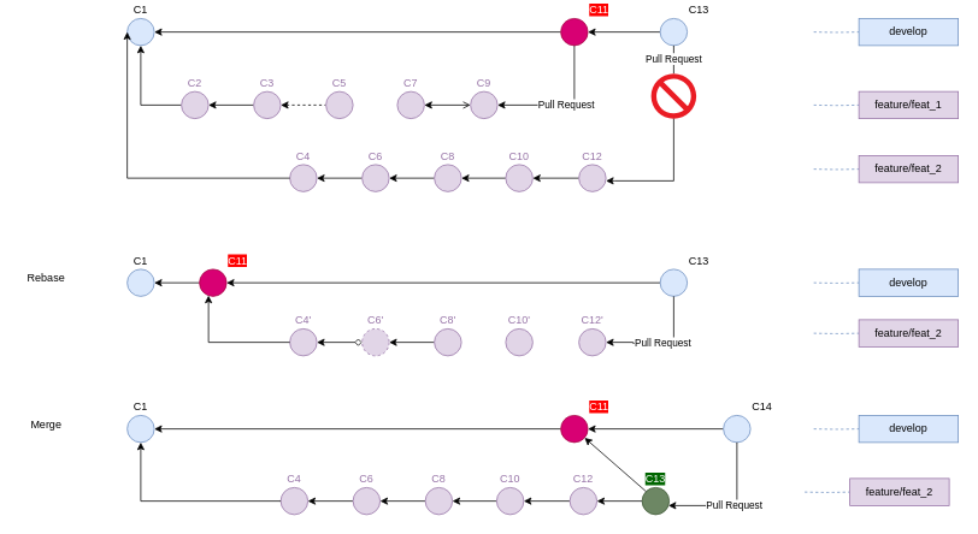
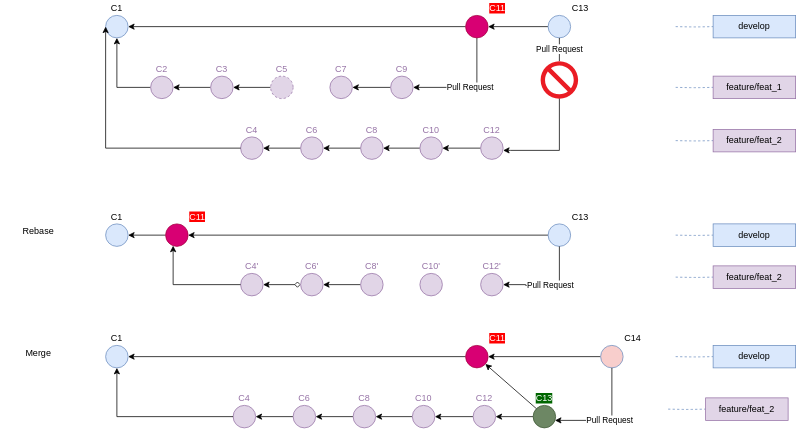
  <mxCell id="0" />
  <mxCell id="1" parent="0" />
  <mxCell id="2" value="" style="edgeStyle=orthogonalEdgeStyle;rounded=0;orthogonalLoop=1;jettySize=auto;html=1;startArrow=classic;startFill=1;endArrow=none;endFill=0;" edge="1" parent="1" source="4" target="8"><mxGeometry relative="1" as="geometry"><Array as="points"><mxPoint x="155" y="116" /></Array></mxGeometry></mxCell>
  <mxCell id="3" value="" style="edgeStyle=orthogonalEdgeStyle;rounded=0;orthogonalLoop=1;jettySize=auto;html=1;startArrow=classic;startFill=1;endArrow=none;endFill=0;entryX=0;entryY=0.5;entryDx=0;entryDy=0;" edge="1" parent="1" source="4" target="19"><mxGeometry relative="1" as="geometry"><mxPoint x="250" y="35" as="targetPoint" /></mxGeometry></mxCell>
  <mxCell id="4" value="C1" style="ellipse;whiteSpace=wrap;html=1;aspect=fixed;fillColor=#dae8fc;strokeColor=#6c8ebf;labelPosition=center;verticalLabelPosition=top;align=center;verticalAlign=bottom;" vertex="1" parent="1"><mxGeometry x="140" y="20" width="30" height="30" as="geometry" /></mxCell>
  <mxCell id="5" value="" style="edgeStyle=orthogonalEdgeStyle;orthogonalLoop=1;jettySize=auto;html=1;dashed=1;startFill=0;endArrow=none;endFill=0;strokeColor=#6c8ebf;fillColor=#dae8fc;" edge="1" parent="1" target="6"><mxGeometry relative="1" as="geometry"><mxPoint x="900" y="35" as="sourcePoint" /></mxGeometry></mxCell>
  <mxCell id="6" value="develop" style="rounded=0;whiteSpace=wrap;html=1;fontFamily=Helvetica;fontSize=12;fontColor=#000000;align=center;strokeColor=#6c8ebf;fillColor=#dae8fc;" vertex="1" parent="1"><mxGeometry x="950" y="20" width="110" height="30" as="geometry" /></mxCell>
  <mxCell id="7" value="" style="edgeStyle=orthogonalEdgeStyle;rounded=0;orthogonalLoop=1;jettySize=auto;html=1;endArrow=none;endFill=0;startArrow=classic;startFill=1;" edge="1" parent="1" source="8" target="12"><mxGeometry relative="1" as="geometry" /></mxCell>
  <mxCell id="8" value="C2" style="ellipse;whiteSpace=wrap;html=1;aspect=fixed;fillColor=#e1d5e7;strokeColor=#9673a6;labelPosition=center;verticalLabelPosition=top;align=center;verticalAlign=bottom;fontColor=#9673A6;" vertex="1" parent="1"><mxGeometry x="200" y="101" width="30" height="30" as="geometry" /></mxCell>
  <mxCell id="9" value="" style="edgeStyle=orthogonalEdgeStyle;orthogonalLoop=1;jettySize=auto;html=1;dashed=1;startFill=0;endArrow=none;endFill=0;strokeColor=#6c8ebf;fillColor=#dae8fc;entryX=0;entryY=0.5;entryDx=0;entryDy=0;" edge="1" parent="1" target="10"><mxGeometry relative="1" as="geometry"><mxPoint x="900" y="116" as="sourcePoint" /></mxGeometry></mxCell>
  <mxCell id="10" value="feature/feat_1" style="whiteSpace=wrap;html=1;verticalAlign=middle;strokeColor=#9673a6;fillColor=#e1d5e7;" vertex="1" parent="1"><mxGeometry x="950" y="101" width="110" height="30" as="geometry" /></mxCell>
- <mxCell id="11" value="" style="edgeStyle=orthogonalEdgeStyle;rounded=0;orthogonalLoop=1;jettySize=auto;html=1;startArrow=classic;startFill=1;endArrow=none;endFill=0;dashed=1;" edge="1" parent="1" source="12" target="13"><mxGeometry relative="1" as="geometry" /></mxCell>
+ <mxCell id="11" value="" style="edgeStyle=orthogonalEdgeStyle;rounded=0;orthogonalLoop=1;jettySize=auto;html=1;startArrow=classic;startFill=1;endArrow=none;endFill=0;" edge="1" parent="1" source="12" target="13"><mxGeometry relative="1" as="geometry" /></mxCell>
  <mxCell id="12" value="C3" style="ellipse;whiteSpace=wrap;html=1;aspect=fixed;fillColor=#e1d5e7;strokeColor=#9673a6;labelPosition=center;verticalLabelPosition=top;align=center;verticalAlign=bottom;fontColor=#9673A6;" vertex="1" parent="1"><mxGeometry x="280" y="101" width="30" height="30" as="geometry" /></mxCell>
- <mxCell id="13" value="C5" style="ellipse;whiteSpace=wrap;html=1;aspect=fixed;fillColor=#e1d5e7;strokeColor=#9673a6;labelPosition=center;verticalLabelPosition=top;align=center;verticalAlign=bottom;fontColor=#9673A6;" vertex="1" parent="1"><mxGeometry x="360" y="101" width="30" height="30" as="geometry" /></mxCell>
- <mxCell id="14" value="" style="edgeStyle=orthogonalEdgeStyle;rounded=0;orthogonalLoop=1;jettySize=auto;html=1;startArrow=classic;startFill=1;endArrow=open;endFill=0;" edge="1" parent="1" source="15" target="17"><mxGeometry relative="1" as="geometry" /></mxCell>
+ <mxCell id="13" value="C5" style="ellipse;whiteSpace=wrap;html=1;aspect=fixed;fillColor=#e1d5e7;strokeColor=#9673a6;labelPosition=center;verticalLabelPosition=top;align=center;verticalAlign=bottom;fontColor=#9673A6;dashed=1;" vertex="1" parent="1"><mxGeometry x="360" y="101" width="30" height="30" as="geometry" /></mxCell>
+ <mxCell id="14" value="" style="edgeStyle=orthogonalEdgeStyle;rounded=0;orthogonalLoop=1;jettySize=auto;html=1;startArrow=classic;startFill=1;endArrow=none;endFill=0;" edge="1" parent="1" source="15" target="17"><mxGeometry relative="1" as="geometry" /></mxCell>
  <mxCell id="15" value="C7" style="ellipse;whiteSpace=wrap;html=1;aspect=fixed;fillColor=#e1d5e7;strokeColor=#9673a6;labelPosition=center;verticalLabelPosition=top;align=center;verticalAlign=bottom;fontColor=#9673A6;" vertex="1" parent="1"><mxGeometry x="439" y="101" width="30" height="30" as="geometry" /></mxCell>
  <mxCell id="16" value="Pull Request" style="edgeStyle=orthogonalEdgeStyle;rounded=0;orthogonalLoop=1;jettySize=auto;html=1;startArrow=classic;startFill=1;endArrow=none;endFill=0;entryX=0.5;entryY=1;entryDx=0;entryDy=0;" edge="1" parent="1" source="17" target="19"><mxGeometry relative="1" as="geometry"><mxPoint x="630" y="116" as="targetPoint" /></mxGeometry></mxCell>
  <mxCell id="17" value="C9" style="ellipse;whiteSpace=wrap;html=1;aspect=fixed;fillColor=#e1d5e7;strokeColor=#9673a6;labelPosition=center;verticalLabelPosition=top;align=center;verticalAlign=bottom;fontColor=#9673A6;" vertex="1" parent="1"><mxGeometry x="520" y="101" width="30" height="30" as="geometry" /></mxCell>
  <mxCell id="18" value="" style="edgeStyle=orthogonalEdgeStyle;rounded=0;orthogonalLoop=1;jettySize=auto;html=1;startArrow=classic;startFill=1;endArrow=none;endFill=0;" edge="1" parent="1" source="19" target="32"><mxGeometry relative="1" as="geometry" /></mxCell>
  <mxCell id="19" value="C11" style="ellipse;whiteSpace=wrap;html=1;aspect=fixed;fillColor=#d80073;strokeColor=#A50040;labelPosition=right;verticalLabelPosition=top;align=left;verticalAlign=bottom;fontColor=#ffffff;labelBackgroundColor=#FF0000;" vertex="1" parent="1"><mxGeometry x="620" y="20" width="30" height="30" as="geometry" /></mxCell>
  <mxCell id="20" value="" style="edgeStyle=orthogonalEdgeStyle;rounded=0;orthogonalLoop=1;jettySize=auto;html=1;endArrow=none;endFill=0;startArrow=classic;startFill=1;" edge="1" parent="1" source="21" target="25"><mxGeometry relative="1" as="geometry" /></mxCell>
  <mxCell id="21" value="C4" style="ellipse;whiteSpace=wrap;html=1;aspect=fixed;fillColor=#e1d5e7;strokeColor=#9673a6;labelPosition=center;verticalLabelPosition=top;align=center;verticalAlign=bottom;fontColor=#9673A6;" vertex="1" parent="1"><mxGeometry x="320" y="182" width="30" height="30" as="geometry" /></mxCell>
  <mxCell id="22" value="" style="edgeStyle=orthogonalEdgeStyle;orthogonalLoop=1;jettySize=auto;html=1;dashed=1;startFill=0;endArrow=none;endFill=0;strokeColor=#6c8ebf;fillColor=#dae8fc;entryX=0;entryY=0.5;entryDx=0;entryDy=0;" edge="1" parent="1" target="23"><mxGeometry relative="1" as="geometry"><mxPoint x="900" y="187" as="sourcePoint" /></mxGeometry></mxCell>
  <mxCell id="23" value="feature/feat_2" style="whiteSpace=wrap;html=1;verticalAlign=middle;strokeColor=#9673a6;fillColor=#e1d5e7;" vertex="1" parent="1"><mxGeometry x="950" y="172" width="110" height="30" as="geometry" /></mxCell>
  <mxCell id="24" value="" style="edgeStyle=orthogonalEdgeStyle;rounded=0;orthogonalLoop=1;jettySize=auto;html=1;startArrow=classic;startFill=1;endArrow=none;endFill=0;" edge="1" parent="1" source="25" target="27"><mxGeometry relative="1" as="geometry" /></mxCell>
  <mxCell id="25" value="C6" style="ellipse;whiteSpace=wrap;html=1;aspect=fixed;fillColor=#e1d5e7;strokeColor=#9673a6;labelPosition=center;verticalLabelPosition=top;align=center;verticalAlign=bottom;fontColor=#9673A6;" vertex="1" parent="1"><mxGeometry x="400" y="182" width="30" height="30" as="geometry" /></mxCell>
  <mxCell id="26" value="" style="edgeStyle=orthogonalEdgeStyle;rounded=0;orthogonalLoop=1;jettySize=auto;html=1;startArrow=classic;startFill=1;endArrow=none;endFill=0;" edge="1" parent="1" source="27" target="29"><mxGeometry relative="1" as="geometry" /></mxCell>
  <mxCell id="27" value="C8" style="ellipse;whiteSpace=wrap;html=1;aspect=fixed;fillColor=#e1d5e7;strokeColor=#9673a6;labelPosition=center;verticalLabelPosition=top;align=center;verticalAlign=bottom;fontColor=#9673A6;" vertex="1" parent="1"><mxGeometry x="480" y="182" width="30" height="30" as="geometry" /></mxCell>
  <mxCell id="28" value="" style="edgeStyle=orthogonalEdgeStyle;rounded=0;orthogonalLoop=1;jettySize=auto;html=1;startArrow=classic;startFill=1;endArrow=none;endFill=0;" edge="1" parent="1" source="29" target="30"><mxGeometry relative="1" as="geometry" /></mxCell>
  <mxCell id="29" value="C10" style="ellipse;whiteSpace=wrap;html=1;aspect=fixed;fillColor=#e1d5e7;strokeColor=#9673a6;labelPosition=center;verticalLabelPosition=top;align=center;verticalAlign=bottom;fontColor=#9673A6;" vertex="1" parent="1"><mxGeometry x="559" y="182" width="30" height="30" as="geometry" /></mxCell>
  <mxCell id="30" value="C12" style="ellipse;whiteSpace=wrap;html=1;aspect=fixed;fillColor=#e1d5e7;strokeColor=#9673a6;labelPosition=center;verticalLabelPosition=top;align=center;verticalAlign=bottom;fontColor=#9673A6;" vertex="1" parent="1"><mxGeometry x="640" y="182" width="30" height="30" as="geometry" /></mxCell>
  <mxCell id="31" value="" style="edgeStyle=orthogonalEdgeStyle;rounded=0;orthogonalLoop=1;jettySize=auto;html=1;startArrow=classic;startFill=1;endArrow=none;endFill=0;exitX=0;exitY=0.5;exitDx=0;exitDy=0;" edge="1" parent="1" source="4"><mxGeometry relative="1" as="geometry"><mxPoint x="160" y="132" as="sourcePoint" /><mxPoint x="320" y="197" as="targetPoint" /><Array as="points"><mxPoint x="140" y="197" /></Array></mxGeometry></mxCell>
  <mxCell id="32" value="C13" style="ellipse;whiteSpace=wrap;html=1;aspect=fixed;fillColor=#dae8fc;strokeColor=#6c8ebf;labelPosition=right;verticalLabelPosition=top;align=left;verticalAlign=bottom;" vertex="1" parent="1"><mxGeometry x="730" y="20" width="30" height="30" as="geometry" /></mxCell>
  <mxCell id="33" value="Pull Request" style="edgeStyle=orthogonalEdgeStyle;rounded=0;orthogonalLoop=1;jettySize=auto;html=1;startArrow=none;startFill=1;endArrow=none;endFill=0;entryX=0.5;entryY=1;entryDx=0;entryDy=0;" edge="1" parent="1" source="53"><mxGeometry relative="1" as="geometry"><mxPoint x="670" y="200" as="sourcePoint" /><mxPoint x="745" y="50" as="targetPoint" /><Array as="points" /></mxGeometry></mxCell>
  <mxCell id="34" value="" style="edgeStyle=orthogonalEdgeStyle;rounded=0;orthogonalLoop=1;jettySize=auto;html=1;startArrow=classic;startFill=1;endArrow=none;endFill=0;entryX=0;entryY=0.5;entryDx=0;entryDy=0;" edge="1" parent="1" source="35" target="39"><mxGeometry relative="1" as="geometry"><mxPoint x="250" y="313" as="targetPoint" /></mxGeometry></mxCell>
  <mxCell id="35" value="C1" style="ellipse;whiteSpace=wrap;html=1;aspect=fixed;fillColor=#dae8fc;strokeColor=#6c8ebf;labelPosition=center;verticalLabelPosition=top;align=center;verticalAlign=bottom;" vertex="1" parent="1"><mxGeometry x="140" y="298" width="30" height="30" as="geometry" /></mxCell>
  <mxCell id="36" value="" style="edgeStyle=orthogonalEdgeStyle;orthogonalLoop=1;jettySize=auto;html=1;dashed=1;startFill=0;endArrow=none;endFill=0;strokeColor=#6c8ebf;fillColor=#dae8fc;" edge="1" parent="1" target="37"><mxGeometry relative="1" as="geometry"><mxPoint x="900" y="313" as="sourcePoint" /></mxGeometry></mxCell>
  <mxCell id="37" value="develop" style="rounded=0;whiteSpace=wrap;html=1;fontFamily=Helvetica;fontSize=12;fontColor=#000000;align=center;strokeColor=#6c8ebf;fillColor=#dae8fc;" vertex="1" parent="1"><mxGeometry x="950" y="298" width="110" height="30" as="geometry" /></mxCell>
  <mxCell id="38" value="" style="edgeStyle=orthogonalEdgeStyle;rounded=0;orthogonalLoop=1;jettySize=auto;html=1;startArrow=classic;startFill=1;endArrow=none;endFill=0;" edge="1" parent="1" source="39" target="49"><mxGeometry relative="1" as="geometry" /></mxCell>
  <mxCell id="39" value="C11" style="ellipse;whiteSpace=wrap;html=1;aspect=fixed;fillColor=#d80073;strokeColor=#A50040;labelPosition=right;verticalLabelPosition=top;align=left;verticalAlign=bottom;fontColor=#ffffff;labelBackgroundColor=#FF0000;" vertex="1" parent="1"><mxGeometry x="220" y="298" width="30" height="30" as="geometry" /></mxCell>
  <mxCell id="40" value="" style="edgeStyle=orthogonalEdgeStyle;rounded=0;orthogonalLoop=1;jettySize=auto;html=1;endArrow=diamond;endFill=0;startArrow=classic;startFill=1;" edge="1" parent="1" source="41" target="45"><mxGeometry relative="1" as="geometry" /></mxCell>
  <mxCell id="41" value="C4'" style="ellipse;whiteSpace=wrap;html=1;aspect=fixed;fillColor=#e1d5e7;strokeColor=#9673a6;labelPosition=center;verticalLabelPosition=top;align=center;verticalAlign=bottom;fontColor=#9673A6;" vertex="1" parent="1"><mxGeometry x="320" y="364" width="30" height="30" as="geometry" /></mxCell>
  <mxCell id="42" value="" style="edgeStyle=orthogonalEdgeStyle;orthogonalLoop=1;jettySize=auto;html=1;dashed=1;startFill=0;endArrow=none;endFill=0;strokeColor=#6c8ebf;fillColor=#dae8fc;entryX=0;entryY=0.5;entryDx=0;entryDy=0;" edge="1" parent="1" target="43"><mxGeometry relative="1" as="geometry"><mxPoint x="900" y="369" as="sourcePoint" /></mxGeometry></mxCell>
  <mxCell id="43" value="feature/feat_2" style="whiteSpace=wrap;html=1;verticalAlign=middle;strokeColor=#9673a6;fillColor=#e1d5e7;" vertex="1" parent="1"><mxGeometry x="950" y="354" width="110" height="30" as="geometry" /></mxCell>
  <mxCell id="44" value="" style="edgeStyle=orthogonalEdgeStyle;rounded=0;orthogonalLoop=1;jettySize=auto;html=1;startArrow=classic;startFill=1;endArrow=none;endFill=0;" edge="1" parent="1" source="45" target="46"><mxGeometry relative="1" as="geometry" /></mxCell>
- <mxCell id="45" value="C6'" style="ellipse;whiteSpace=wrap;html=1;aspect=fixed;fillColor=#e1d5e7;strokeColor=#9673a6;labelPosition=center;verticalLabelPosition=top;align=center;verticalAlign=bottom;fontColor=#9673A6;dashed=1;" vertex="1" parent="1"><mxGeometry x="400" y="364" width="30" height="30" as="geometry" /></mxCell>
+ <mxCell id="45" value="C6'" style="ellipse;whiteSpace=wrap;html=1;aspect=fixed;fillColor=#e1d5e7;strokeColor=#9673a6;labelPosition=center;verticalLabelPosition=top;align=center;verticalAlign=bottom;fontColor=#9673A6;" vertex="1" parent="1"><mxGeometry x="400" y="364" width="30" height="30" as="geometry" /></mxCell>
  <mxCell id="46" value="C8'" style="ellipse;whiteSpace=wrap;html=1;aspect=fixed;fillColor=#e1d5e7;strokeColor=#9673a6;labelPosition=center;verticalLabelPosition=top;align=center;verticalAlign=bottom;fontColor=#9673A6;" vertex="1" parent="1"><mxGeometry x="480" y="364" width="30" height="30" as="geometry" /></mxCell>
  <mxCell id="47" value="C10'" style="ellipse;whiteSpace=wrap;html=1;aspect=fixed;fillColor=#e1d5e7;strokeColor=#9673a6;labelPosition=center;verticalLabelPosition=top;align=center;verticalAlign=bottom;fontColor=#9673A6;" vertex="1" parent="1"><mxGeometry x="559" y="364" width="30" height="30" as="geometry" /></mxCell>
  <mxCell id="48" value="C12'" style="ellipse;whiteSpace=wrap;html=1;aspect=fixed;fillColor=#e1d5e7;strokeColor=#9673a6;labelPosition=center;verticalLabelPosition=top;align=center;verticalAlign=bottom;fontColor=#9673A6;" vertex="1" parent="1"><mxGeometry x="640" y="364" width="30" height="30" as="geometry" /></mxCell>
  <mxCell id="49" value="C13" style="ellipse;whiteSpace=wrap;html=1;aspect=fixed;fillColor=#dae8fc;strokeColor=#6c8ebf;labelPosition=right;verticalLabelPosition=top;align=left;verticalAlign=bottom;" vertex="1" parent="1"><mxGeometry x="730" y="298" width="30" height="30" as="geometry" /></mxCell>
  <mxCell id="50" value="Pull Request" style="edgeStyle=orthogonalEdgeStyle;rounded=0;orthogonalLoop=1;jettySize=auto;html=1;startArrow=classic;startFill=1;endArrow=none;endFill=0;entryX=0.5;entryY=1;entryDx=0;entryDy=0;exitX=1;exitY=0.5;exitDx=0;exitDy=0;" edge="1" parent="1" source="48"><mxGeometry relative="1" as="geometry"><mxPoint x="670" y="478" as="sourcePoint" /><mxPoint x="745" y="328" as="targetPoint" /><Array as="points"><mxPoint x="700" y="379" /><mxPoint x="745" y="380" /></Array></mxGeometry></mxCell>
  <mxCell id="51" value="Rebase" style="text;html=1;align=center;verticalAlign=middle;resizable=0;points=[];autosize=1;strokeColor=none;" vertex="1" parent="1"><mxGeometry x="20" y="298" width="60" height="20" as="geometry" /></mxCell>
  <mxCell id="52" value="" style="edgeStyle=orthogonalEdgeStyle;rounded=0;orthogonalLoop=1;jettySize=auto;html=1;startArrow=classic;startFill=1;endArrow=none;endFill=0;entryX=0;entryY=0.5;entryDx=0;entryDy=0;" edge="1" parent="1" source="39" target="41"><mxGeometry relative="1" as="geometry"><Array as="points"><mxPoint x="230" y="379" /></Array><mxPoint x="205" y="409" as="sourcePoint" /><mxPoint x="316" y="377" as="targetPoint" /></mxGeometry></mxCell>
  <mxCell id="53" value="" style="aspect=fixed;pointerEvents=1;shadow=0;dashed=0;html=1;strokeColor=none;labelPosition=center;verticalLabelPosition=bottom;verticalAlign=top;align=center;shape=mxgraph.mscae.enterprise.not_allowed;fillColor=#EA1C24;" vertex="1" parent="1"><mxGeometry x="720" y="81" width="50" height="50" as="geometry" /></mxCell>
  <mxCell id="54" value="" style="edgeStyle=orthogonalEdgeStyle;rounded=0;orthogonalLoop=1;jettySize=auto;html=1;startArrow=classic;startFill=1;endArrow=none;endFill=0;entryX=0.5;entryY=1;entryDx=0;entryDy=0;" edge="1" parent="1" target="53"><mxGeometry relative="1" as="geometry"><mxPoint x="670" y="200" as="sourcePoint" /><mxPoint x="745" y="50" as="targetPoint" /><Array as="points"><mxPoint x="680" y="200" /><mxPoint x="745" y="200" /></Array></mxGeometry></mxCell>
  <mxCell id="55" value="" style="edgeStyle=orthogonalEdgeStyle;rounded=0;orthogonalLoop=1;jettySize=auto;html=1;startArrow=classic;startFill=1;endArrow=none;endFill=0;entryX=0;entryY=0.5;entryDx=0;entryDy=0;" edge="1" parent="1" source="56" target="60"><mxGeometry relative="1" as="geometry"><mxPoint x="250" y="475" as="targetPoint" /></mxGeometry></mxCell>
  <mxCell id="56" value="C1" style="ellipse;whiteSpace=wrap;html=1;aspect=fixed;fillColor=#dae8fc;strokeColor=#6c8ebf;labelPosition=center;verticalLabelPosition=top;align=center;verticalAlign=bottom;" vertex="1" parent="1"><mxGeometry x="140" y="460" width="30" height="30" as="geometry" /></mxCell>
  <mxCell id="57" value="" style="edgeStyle=orthogonalEdgeStyle;orthogonalLoop=1;jettySize=auto;html=1;dashed=1;startFill=0;endArrow=none;endFill=0;strokeColor=#6c8ebf;fillColor=#dae8fc;" edge="1" parent="1" target="58"><mxGeometry relative="1" as="geometry"><mxPoint x="900" y="475" as="sourcePoint" /></mxGeometry></mxCell>
  <mxCell id="58" value="develop" style="rounded=0;whiteSpace=wrap;html=1;fontFamily=Helvetica;fontSize=12;fontColor=#000000;align=center;strokeColor=#6c8ebf;fillColor=#dae8fc;" vertex="1" parent="1"><mxGeometry x="950" y="460" width="110" height="30" as="geometry" /></mxCell>
  <mxCell id="59" value="" style="edgeStyle=orthogonalEdgeStyle;rounded=0;orthogonalLoop=1;jettySize=auto;html=1;startArrow=classic;startFill=1;endArrow=none;endFill=0;" edge="1" parent="1" source="60" target="74"><mxGeometry relative="1" as="geometry" /></mxCell>
  <mxCell id="60" value="C11" style="ellipse;whiteSpace=wrap;html=1;aspect=fixed;fillColor=#d80073;strokeColor=#A50040;labelPosition=right;verticalLabelPosition=top;align=left;verticalAlign=bottom;fontColor=#ffffff;labelBackgroundColor=#FF0000;" vertex="1" parent="1"><mxGeometry x="620" y="460" width="30" height="30" as="geometry" /></mxCell>
  <mxCell id="61" value="" style="edgeStyle=orthogonalEdgeStyle;rounded=0;orthogonalLoop=1;jettySize=auto;html=1;endArrow=none;endFill=0;startArrow=classic;startFill=1;" edge="1" parent="1" source="62" target="66"><mxGeometry relative="1" as="geometry" /></mxCell>
  <mxCell id="62" value="C4" style="ellipse;whiteSpace=wrap;html=1;aspect=fixed;fillColor=#e1d5e7;strokeColor=#9673a6;labelPosition=center;verticalLabelPosition=top;align=center;verticalAlign=bottom;fontColor=#9673A6;" vertex="1" parent="1"><mxGeometry x="310" y="540" width="30" height="30" as="geometry" /></mxCell>
  <mxCell id="63" value="" style="edgeStyle=orthogonalEdgeStyle;orthogonalLoop=1;jettySize=auto;html=1;dashed=1;startFill=0;endArrow=none;endFill=0;strokeColor=#6c8ebf;fillColor=#dae8fc;entryX=0;entryY=0.5;entryDx=0;entryDy=0;" edge="1" parent="1" target="64"><mxGeometry relative="1" as="geometry"><mxPoint x="890" y="545" as="sourcePoint" /></mxGeometry></mxCell>
  <mxCell id="64" value="feature/feat_2" style="whiteSpace=wrap;html=1;verticalAlign=middle;strokeColor=#9673a6;fillColor=#e1d5e7;" vertex="1" parent="1"><mxGeometry x="940" y="530" width="110" height="30" as="geometry" /></mxCell>
  <mxCell id="65" value="" style="edgeStyle=orthogonalEdgeStyle;rounded=0;orthogonalLoop=1;jettySize=auto;html=1;startArrow=classic;startFill=1;endArrow=none;endFill=0;" edge="1" parent="1" source="66" target="68"><mxGeometry relative="1" as="geometry" /></mxCell>
  <mxCell id="66" value="C6" style="ellipse;whiteSpace=wrap;html=1;aspect=fixed;fillColor=#e1d5e7;strokeColor=#9673a6;labelPosition=center;verticalLabelPosition=top;align=center;verticalAlign=bottom;fontColor=#9673A6;" vertex="1" parent="1"><mxGeometry x="390" y="540" width="30" height="30" as="geometry" /></mxCell>
  <mxCell id="67" value="" style="edgeStyle=orthogonalEdgeStyle;rounded=0;orthogonalLoop=1;jettySize=auto;html=1;startArrow=classic;startFill=1;endArrow=none;endFill=0;" edge="1" parent="1" source="68" target="70"><mxGeometry relative="1" as="geometry" /></mxCell>
  <mxCell id="68" value="C8" style="ellipse;whiteSpace=wrap;html=1;aspect=fixed;fillColor=#e1d5e7;strokeColor=#9673a6;labelPosition=center;verticalLabelPosition=top;align=center;verticalAlign=bottom;fontColor=#9673A6;" vertex="1" parent="1"><mxGeometry x="470" y="540" width="30" height="30" as="geometry" /></mxCell>
  <mxCell id="69" value="" style="edgeStyle=orthogonalEdgeStyle;rounded=0;orthogonalLoop=1;jettySize=auto;html=1;startArrow=classic;startFill=1;endArrow=none;endFill=0;" edge="1" parent="1" source="70" target="72"><mxGeometry relative="1" as="geometry" /></mxCell>
  <mxCell id="70" value="C10" style="ellipse;whiteSpace=wrap;html=1;aspect=fixed;fillColor=#e1d5e7;strokeColor=#9673a6;labelPosition=center;verticalLabelPosition=top;align=center;verticalAlign=bottom;fontColor=#9673A6;" vertex="1" parent="1"><mxGeometry x="549" y="540" width="30" height="30" as="geometry" /></mxCell>
  <mxCell id="71" value="" style="edgeStyle=orthogonalEdgeStyle;rounded=0;orthogonalLoop=1;jettySize=auto;html=1;fontColor=#ffffff;startArrow=classic;startFill=1;endArrow=none;endFill=0;" edge="1" parent="1" source="72" target="77"><mxGeometry relative="1" as="geometry" /></mxCell>
  <mxCell id="72" value="C12" style="ellipse;whiteSpace=wrap;html=1;aspect=fixed;fillColor=#e1d5e7;strokeColor=#9673a6;labelPosition=center;verticalLabelPosition=top;align=center;verticalAlign=bottom;fontColor=#9673A6;" vertex="1" parent="1"><mxGeometry x="630" y="540" width="30" height="30" as="geometry" /></mxCell>
  <mxCell id="73" value="" style="edgeStyle=orthogonalEdgeStyle;rounded=0;orthogonalLoop=1;jettySize=auto;html=1;startArrow=classic;startFill=1;endArrow=none;endFill=0;exitX=0.5;exitY=1;exitDx=0;exitDy=0;entryX=0;entryY=0.5;entryDx=0;entryDy=0;" edge="1" parent="1" source="56" target="62"><mxGeometry relative="1" as="geometry"><mxPoint x="160" y="572" as="sourcePoint" /><mxPoint x="320" y="637" as="targetPoint" /><Array as="points"><mxPoint x="155" y="555" /></Array></mxGeometry></mxCell>
- <mxCell id="74" value="C14" style="ellipse;whiteSpace=wrap;html=1;aspect=fixed;fillColor=#dae8fc;strokeColor=#6c8ebf;labelPosition=right;verticalLabelPosition=top;align=left;verticalAlign=bottom;" vertex="1" parent="1"><mxGeometry x="800" y="460" width="30" height="30" as="geometry" /></mxCell>
+ <mxCell id="74" value="C14" style="ellipse;whiteSpace=wrap;html=1;aspect=fixed;fillColor=#f8cecc;strokeColor=#6c8ebf;labelPosition=right;verticalLabelPosition=top;align=left;verticalAlign=bottom;" vertex="1" parent="1"><mxGeometry x="800" y="460" width="30" height="30" as="geometry" /></mxCell>
  <mxCell id="75" value="Pull Request" style="edgeStyle=orthogonalEdgeStyle;rounded=0;orthogonalLoop=1;jettySize=auto;html=1;startArrow=classic;startFill=1;endArrow=none;endFill=0;entryX=0.5;entryY=1;entryDx=0;entryDy=0;" edge="1" parent="1" source="77" target="74"><mxGeometry relative="1" as="geometry"><mxPoint x="670" y="640" as="sourcePoint" /><mxPoint x="745" y="490" as="targetPoint" /><Array as="points"><mxPoint x="815" y="560" /></Array></mxGeometry></mxCell>
  <mxCell id="76" value="Merge" style="text;html=1;align=center;verticalAlign=middle;resizable=0;points=[];autosize=1;strokeColor=none;" vertex="1" parent="1"><mxGeometry x="25" y="460" width="50" height="20" as="geometry" /></mxCell>
  <mxCell id="77" value="C13" style="ellipse;whiteSpace=wrap;html=1;aspect=fixed;fillColor=#6d8764;strokeColor=#3A5431;labelPosition=center;verticalLabelPosition=top;align=center;verticalAlign=bottom;fontColor=#ffffff;labelBackgroundColor=#006600;" vertex="1" parent="1"><mxGeometry x="710" y="540" width="30" height="30" as="geometry" /></mxCell>
  <mxCell id="78" value="" style="endArrow=classic;html=1;fontColor=#ffffff;exitX=0;exitY=0;exitDx=0;exitDy=0;" edge="1" parent="1" source="77" target="60"><mxGeometry width="50" height="50" relative="1" as="geometry"><mxPoint x="610" y="600" as="sourcePoint" /><mxPoint x="660" y="550" as="targetPoint" /></mxGeometry></mxCell>
